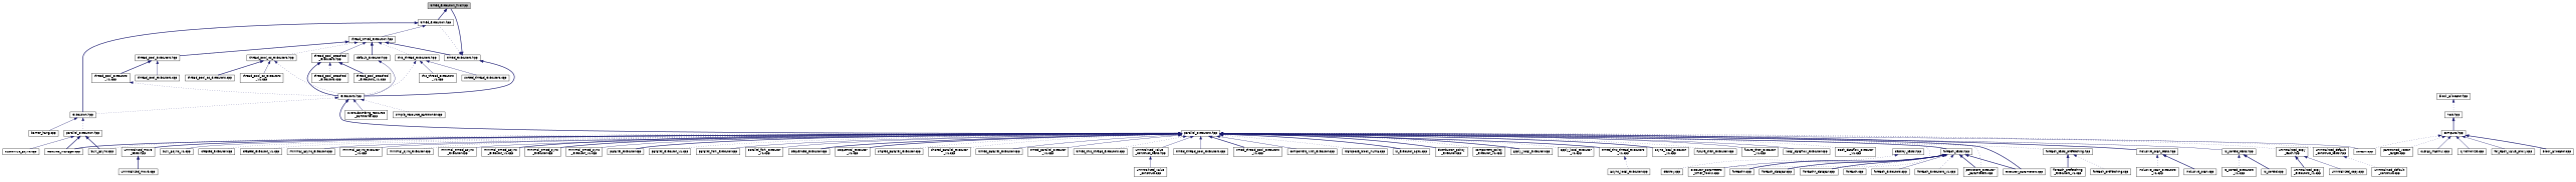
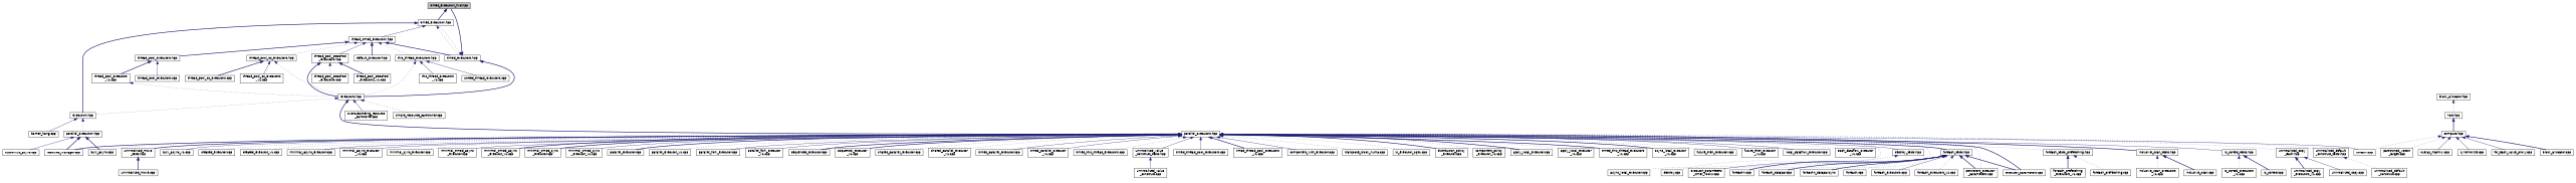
  digraph {
    node [color=black fillcolor=white fontname=Helvetica fontsize=10 shape=record style=filled]
    edge [color=midnightblue dir=back fontname=Helvetica fontsize=10 labelfontname=Helvetica labelfontsize=10 style=bold]
    n1 [fillcolor=grey75 fontcolor=black height=0.2 label="timed_execution_fwd.hpp" width=0.4]
    n2 [height=0.2 label="timed_execution.hpp" width=0.4]
    n3 [height=0.2 label="execution.hpp" width=0.4]
    n4 [height=0.2 label="thread_timed_execution.hpp" width=0.4]
    n5 [height=0.2 label="timed_executors.hpp" width=0.4]
    n6 [height=0.2 label="parallel_execution.hpp" width=0.4]
    n7 [height=0.2 label="barrier_hang.cpp" width=0.4]
    n8 [height=0.2 label="default_executor.hpp" width=0.4]
    n9 [height=0.2 label="this_thread_executors.hpp" width=0.4]
    n10 [height=0.2 label="thread_pool_attached\l_executors.hpp" width=0.4]
    n11 [height=0.2 label="thread_pool_executors.hpp" width=0.4]
    n12 [height=0.2 label="thread_pool_os_executors.hpp" width=0.4]
    n13 [height=0.2 label="executors.hpp" width=0.4]
    n14 [height=0.2 label="customize_async.cpp" width=0.4]
    n15 [height=0.2 label="bulk_async.cpp" width=0.4]
    n16 [height=0.2 label="resource_manager.cpp" width=0.4]
    n17 [height=0.2 label="sorted_thread_executors.cpp" width=0.4]
    n18 [height=0.2 label="this_thread_executors\l_v1.cpp" width=0.4]
    n19 [height=0.2 label="thread_pool_attached\l_executors.cpp" width=0.4]
    n20 [height=0.2 label="thread_pool_attached\l_executors_v1.cpp" width=0.4]
    n21 [height=0.2 label="thread_pool_executors.cpp" width=0.4]
    n22 [height=0.2 label="thread_pool_executors\l_v1.cpp" width=0.4]
    n23 [height=0.2 label="thread_pool_os_executors.cpp" width=0.4]
    n24 [height=0.2 label="thread_pool_os_executors\l_v1.cpp" width=0.4]
    n25 [height=0.2 label="oversubscribing_resource\l_partitioner.cpp" width=0.4]
    n26 [height=0.2 label="simple_resource_partitioner.cpp" width=0.4]
    n27 [height=0.2 label="parallel_executors.hpp" width=0.4]
    n28 [height=0.2 label="component_with_executor.cpp" width=0.4]
    n29 [height=0.2 label="transpose_block_numa.cpp" width=0.4]
    n30 [height=0.2 label="stream.cpp" width=0.4]
    n31 [height=0.2 label="is_executor_1691.cpp" width=0.4]
    n32 [height=0.2 label="distribution_policy\l_executor.cpp" width=0.4]
    n33 [height=0.2 label="component_policy\l_executor_v1.cpp" width=0.4]
    n34 [height=0.2 label="apply_local_executor.cpp" width=0.4]
    n35 [height=0.2 label="apply_local_executor\l_v1.cpp" width=0.4]
    n36 [height=0.2 label="async_local_executor.cpp" width=0.4]
    n37 [height=0.2 label="async_local_executor\l_v1.cpp" width=0.4]
    n38 [height=0.2 label="future_then_executor.cpp" width=0.4]
    n39 [height=0.2 label="future_then_executor\l_v1.cpp" width=0.4]
    n40 [height=0.2 label="local_dataflow_executor.cpp" width=0.4]
    n41 [height=0.2 label="each_dataflow_executor\l_v1.cpp" width=0.4]
    n42 [height=0.2 label="destroy_tests.hpp" width=0.4]
    n43 [height=0.2 label="foreach_tests.hpp" width=0.4]
    n44 [height=0.2 label="executor_parameters.cpp" width=0.4]
    n45 [height=0.2 label="executor_parameters\l_timer_hooks.cpp" width=0.4]
    n46 [height=0.2 label="persistent_executor\l_parameters.cpp" width=0.4]
    n47 [height=0.2 label="foreach_tests_prefetching.hpp" width=0.4]
    n48 [height=0.2 label="inclusive_scan_tests.hpp" width=0.4]
    n49 [height=0.2 label="is_sorted_tests.hpp" width=0.4]
    n50 [height=0.2 label="uninitialized_copy\l_each.hpp" width=0.4]
    n51 [height=0.2 label="uninitialized_default\l_construct_tests.hpp" width=0.4]
    n52 [height=0.2 label="uninitialized_move\l_tests.hpp" width=0.4]
    n53 [height=0.2 label="uninitialized_value\l_construct_tests.hpp" width=0.4]
    n54 [height=0.2 label="bulk_async_v1.cpp" width=0.4]
    n55 [height=0.2 label="created_executor.cpp" width=0.4]
    n56 [height=0.2 label="created_executor_v1.cpp" width=0.4]
    n57 [height=0.2 label="minimal_async_executor.cpp" width=0.4]
    n58 [height=0.2 label="minimal_async_executor\l_v1.cpp" width=0.4]
    n59 [height=0.2 label="minimal_sync_executor.cpp" width=0.4]
    n60 [height=0.2 label="minimal_timed_async\l_executor.cpp" width=0.4]
    n61 [height=0.2 label="minimal_timed_async\l_executor_v1.cpp" width=0.4]
    n62 [height=0.2 label="minimal_timed_sync\l_executor.cpp" width=0.4]
    n63 [height=0.2 label="minimal_timed_sync\l_executor_v1.cpp" width=0.4]
    n64 [height=0.2 label="parallel_executor.cpp" width=0.4]
    n65 [height=0.2 label="parallel_executor_v1.cpp" width=0.4]
    n66 [height=0.2 label="parallel_fork_executor.cpp" width=0.4]
    n67 [height=0.2 label="parallel_fork_executor\l_v1.cpp" width=0.4]
    n68 [height=0.2 label="sequenced_executor.cpp" width=0.4]
    n69 [height=0.2 label="sequential_executor\l_v1.cpp" width=0.4]
    n70 [height=0.2 label="shared_parallel_executor.cpp" width=0.4]
    n71 [height=0.2 label="shared_parallel_executor\l_v1.cpp" width=0.4]
    n72 [height=0.2 label="timed_parallel_executor.cpp" width=0.4]
    n73 [height=0.2 label="timed_parallel_executor\l_v1.cpp" width=0.4]
    n74 [height=0.2 label="timed_this_thread_executors.cpp" width=0.4]
    n75 [height=0.2 label="timed_this_thread_executors\l_v1.cpp" width=0.4]
    n76 [height=0.2 label="timed_thread_pool_executors.cpp" width=0.4]
    n77 [height=0.2 label="timed_thread_pool_executors\l_v1.cpp" width=0.4]
    n78 [height=0.2 label="cublas_matmul.cpp" width=0.4]
    n79 [height=0.2 label="destroy.cpp" width=0.4]
    n80 [height=0.2 label="foreach.cpp" width=0.4]
    n81 [height=0.2 label="foreach_executors.cpp" width=0.4]
    n82 [height=0.2 label="foreach_executors_v1.cpp" width=0.4]
    n83 [height=0.2 label="foreachn.cpp" width=0.4]
    n84 [height=0.2 label="foreach_datapar.cpp" width=0.4]
-   n85 [height=0.2 label="foreachn_datapar.cpp" width=0.4]
+   n85 [height=0.2 label="foreachn_datapar.sync" width=0.4]
    n86 [height=0.2 label="foreach_prefetching.cpp" width=0.4]
    n87 [height=0.2 label="foreach_prefetching\l_executors_v1.cpp" width=0.4]
    n88 [height=0.2 label="inclusive_scan.cpp" width=0.4]
    n89 [height=0.2 label="inclusive_scan_executors\l_v1.cpp" width=0.4]
    n90 [height=0.2 label="is_sorted.cpp" width=0.4]
    n91 [height=0.2 label="is_sorted_executors\l_v1.cpp" width=0.4]
    n92 [height=0.2 label="uninitialized_copy.cpp" width=0.4]
    n93 [height=0.2 label="uninitialized_copy\l_executors_v1.cpp" width=0.4]
    n94 [height=0.2 label="uninitialized_default\l_construct.cpp" width=0.4]
    n95 [height=0.2 label="uninitialized_move.cpp" width=0.4]
    n96 [height=0.2 label="uninitialized_value\l_construct.cpp" width=0.4]
    n97 [height=0.2 label="block_allocator.hpp" width=0.4]
    n98 [height=0.2 label="host.hpp" width=0.4]
    n99 [height=0.2 label="compute.hpp" width=0.4]
    n100 [height=0.2 label="synchronize.cpp" width=0.4]
    n101 [height=0.2 label="for_each_value_proxy.cpp" width=0.4]
    n102 [height=0.2 label="block_allocator.cpp" width=0.4]
    n103 [height=0.2 label="partitioned_vector\l_target.cpp" width=0.4]
    n1 -> n2
    n2 -> n3
    n2 -> n4 [style=solid]
+   n2 -> n5 [style=dotted]
    n3 -> n6 [style=dotted]
    n3 -> n7 [style=solid]
    n4 -> n5
    n4 -> n8
    n4 -> n9 [style=dotted]
    n4 -> n10 [style=solid]
    n4 -> n11
    n4 -> n12 [style=dotted]
    n5 -> n1
    n5 -> n2 [style=dotted]
    n5 -> n13
    n6 -> n14 [style=solid]
    n6 -> n15
    n6 -> n16
-   n8 -> n13 [style=solid]
    n9 -> n13 [style=dotted]
    n9 -> n17 [style=solid]
    n9 -> n18 [style=solid]
    n10 -> n13
    n10 -> n19 [style=dotted]
    n10 -> n20
    n11 -> n21 [style=solid]
    n11 -> n22
    n12 -> n13 [style=dotted]
    n12 -> n23
    n12 -> n24 [style=solid]
    n13 -> n3 [style=dotted]
    n13 -> n25 [style=solid]
    n13 -> n26 [style=dotted]
    n13 -> n27
    n22 -> n13 [style=dotted]
    n27 -> n15 [style=dotted]
    n27 -> n16
    n27 -> n28 [style=solid]
    n27 -> n29 [style=dotted]
    n27 -> n30 [style=solid]
-   n27 -> n31
+   n27 -> n31 [style=dotted]
    n27 -> n32
    n27 -> n33 [style=dotted]
    n27 -> n34
    n27 -> n35 [style=dotted]
-   n75 -> n36 [style=dotted]
+   n27 -> n36 [style=dotted]
    n27 -> n37
    n27 -> n38 [style=dotted]
    n27 -> n39 [style=solid]
    n27 -> n40 [style=solid]
    n27 -> n41 [style=dotted]
+   n27 -> n42 [style=solid]
    n27 -> n43
    n27 -> n44
    n27 -> n45 [style=dotted]
    n27 -> n46 [style=dotted]
    n27 -> n47 [style=dotted]
    n27 -> n48
    n27 -> n49 [style=solid]
    n27 -> n50 [style=dotted]
    n27 -> n51 [style=dotted]
    n27 -> n52
    n27 -> n53 [style=solid]
    n27 -> n54 [style=solid]
    n27 -> n55 [style=dotted]
    n27 -> n56 [style=dotted]
    n27 -> n57 [style=solid]
    n27 -> n58 [style=solid]
    n27 -> n59 [style=dotted]
    n27 -> n60 [style=solid]
    n27 -> n61
    n27 -> n62
    n27 -> n63 [style=solid]
    n27 -> n64
    n27 -> n65 [style=dotted]
    n27 -> n66 [style=solid]
    n27 -> n67 [style=solid]
    n27 -> n68
    n27 -> n69
    n27 -> n70 [style=dotted]
    n27 -> n71 [style=dotted]
    n27 -> n72 [style=solid]
    n27 -> n73 [style=solid]
    n27 -> n74 [style=dotted]
    n27 -> n75
    n27 -> n76 [style=solid]
    n27 -> n77
    n42 -> n79 [style=dotted]
    n43 -> n44
    n43 -> n45 [style=solid]
    n43 -> n46
    n43 -> n80 [style=dotted]
    n43 -> n81 [style=solid]
    n43 -> n82 [style=dotted]
    n43 -> n83
    n43 -> n84
    n43 -> n85
    n47 -> n86 [style=dotted]
    n47 -> n87
    n48 -> n88
    n48 -> n89 [style=dotted]
    n49 -> n90
    n49 -> n91 [style=dotted]
    n50 -> n92 [style=solid]
    n50 -> n93
    n51 -> n94 [style=dotted]
    n52 -> n95
    n53 -> n96 [style=solid]
    n97 -> n98 [style=dotted]
    n98 -> n99
    n99 -> n30 [style=dotted]
    n99 -> n78 [style=solid]
    n99 -> n100 [style=solid]
    n99 -> n101 [style=solid]
    n99 -> n102
    n99 -> n103 [style=dotted]
  }
